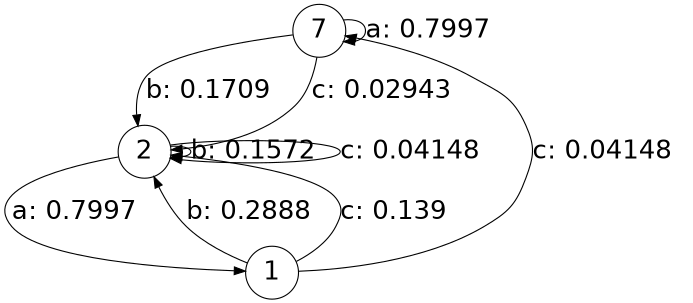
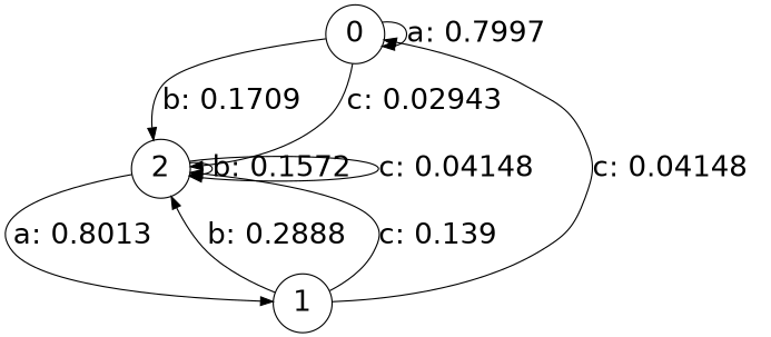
  digraph {
    fontname="DejaVu Sans"
    node [fontname="DejaVu Sans" fontsize=24 shape=circle]
    edge [fontname="DejaVu Sans" fontsize=24]
-   0 [label=7]
+   0
    2
    1
    0 -> 0 [label="a: 0.7997   "]
    0 -> 2 [label="b: 0.1709   "]
    0 -> 2 [label="c: 0.02943  "]
    2 -> 2 [label="b: 0.1572   "]
    2 -> 2 [label="c: 0.04148  "]
-   2 -> 1 [label="a: 0.7997   "]
+   2 -> 1 [label="a: 0.8013   "]
    1 -> 0 [label="c: 0.04148  "]
    1 -> 2 [label="b: 0.2888   "]
    1 -> 2 [label="c: 0.139    "]
  }
